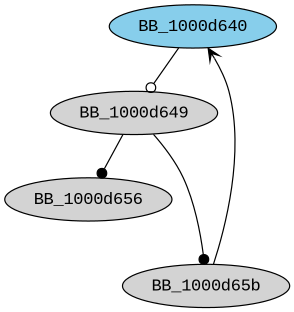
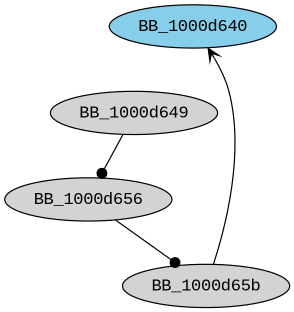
  digraph {
    fontname="Liberation Mono"
    node [fillcolor=lightgrey fontname="Liberation Mono" style=filled]
    edge [arrowhead=dot fontname="Liberation Mono"]
    BB_1000d640 [fillcolor=skyblue]
    BB_1000d649
    n3 [label=BB_1000d656]
    BB_1000d65b
-   BB_1000d640 -> BB_1000d649 [arrowhead=odot]
    BB_1000d649 -> n3
-   BB_1000d649 -> BB_1000d65b
+   n3 -> BB_1000d65b
    BB_1000d65b -> BB_1000d640 [arrowhead=vee]
  }
